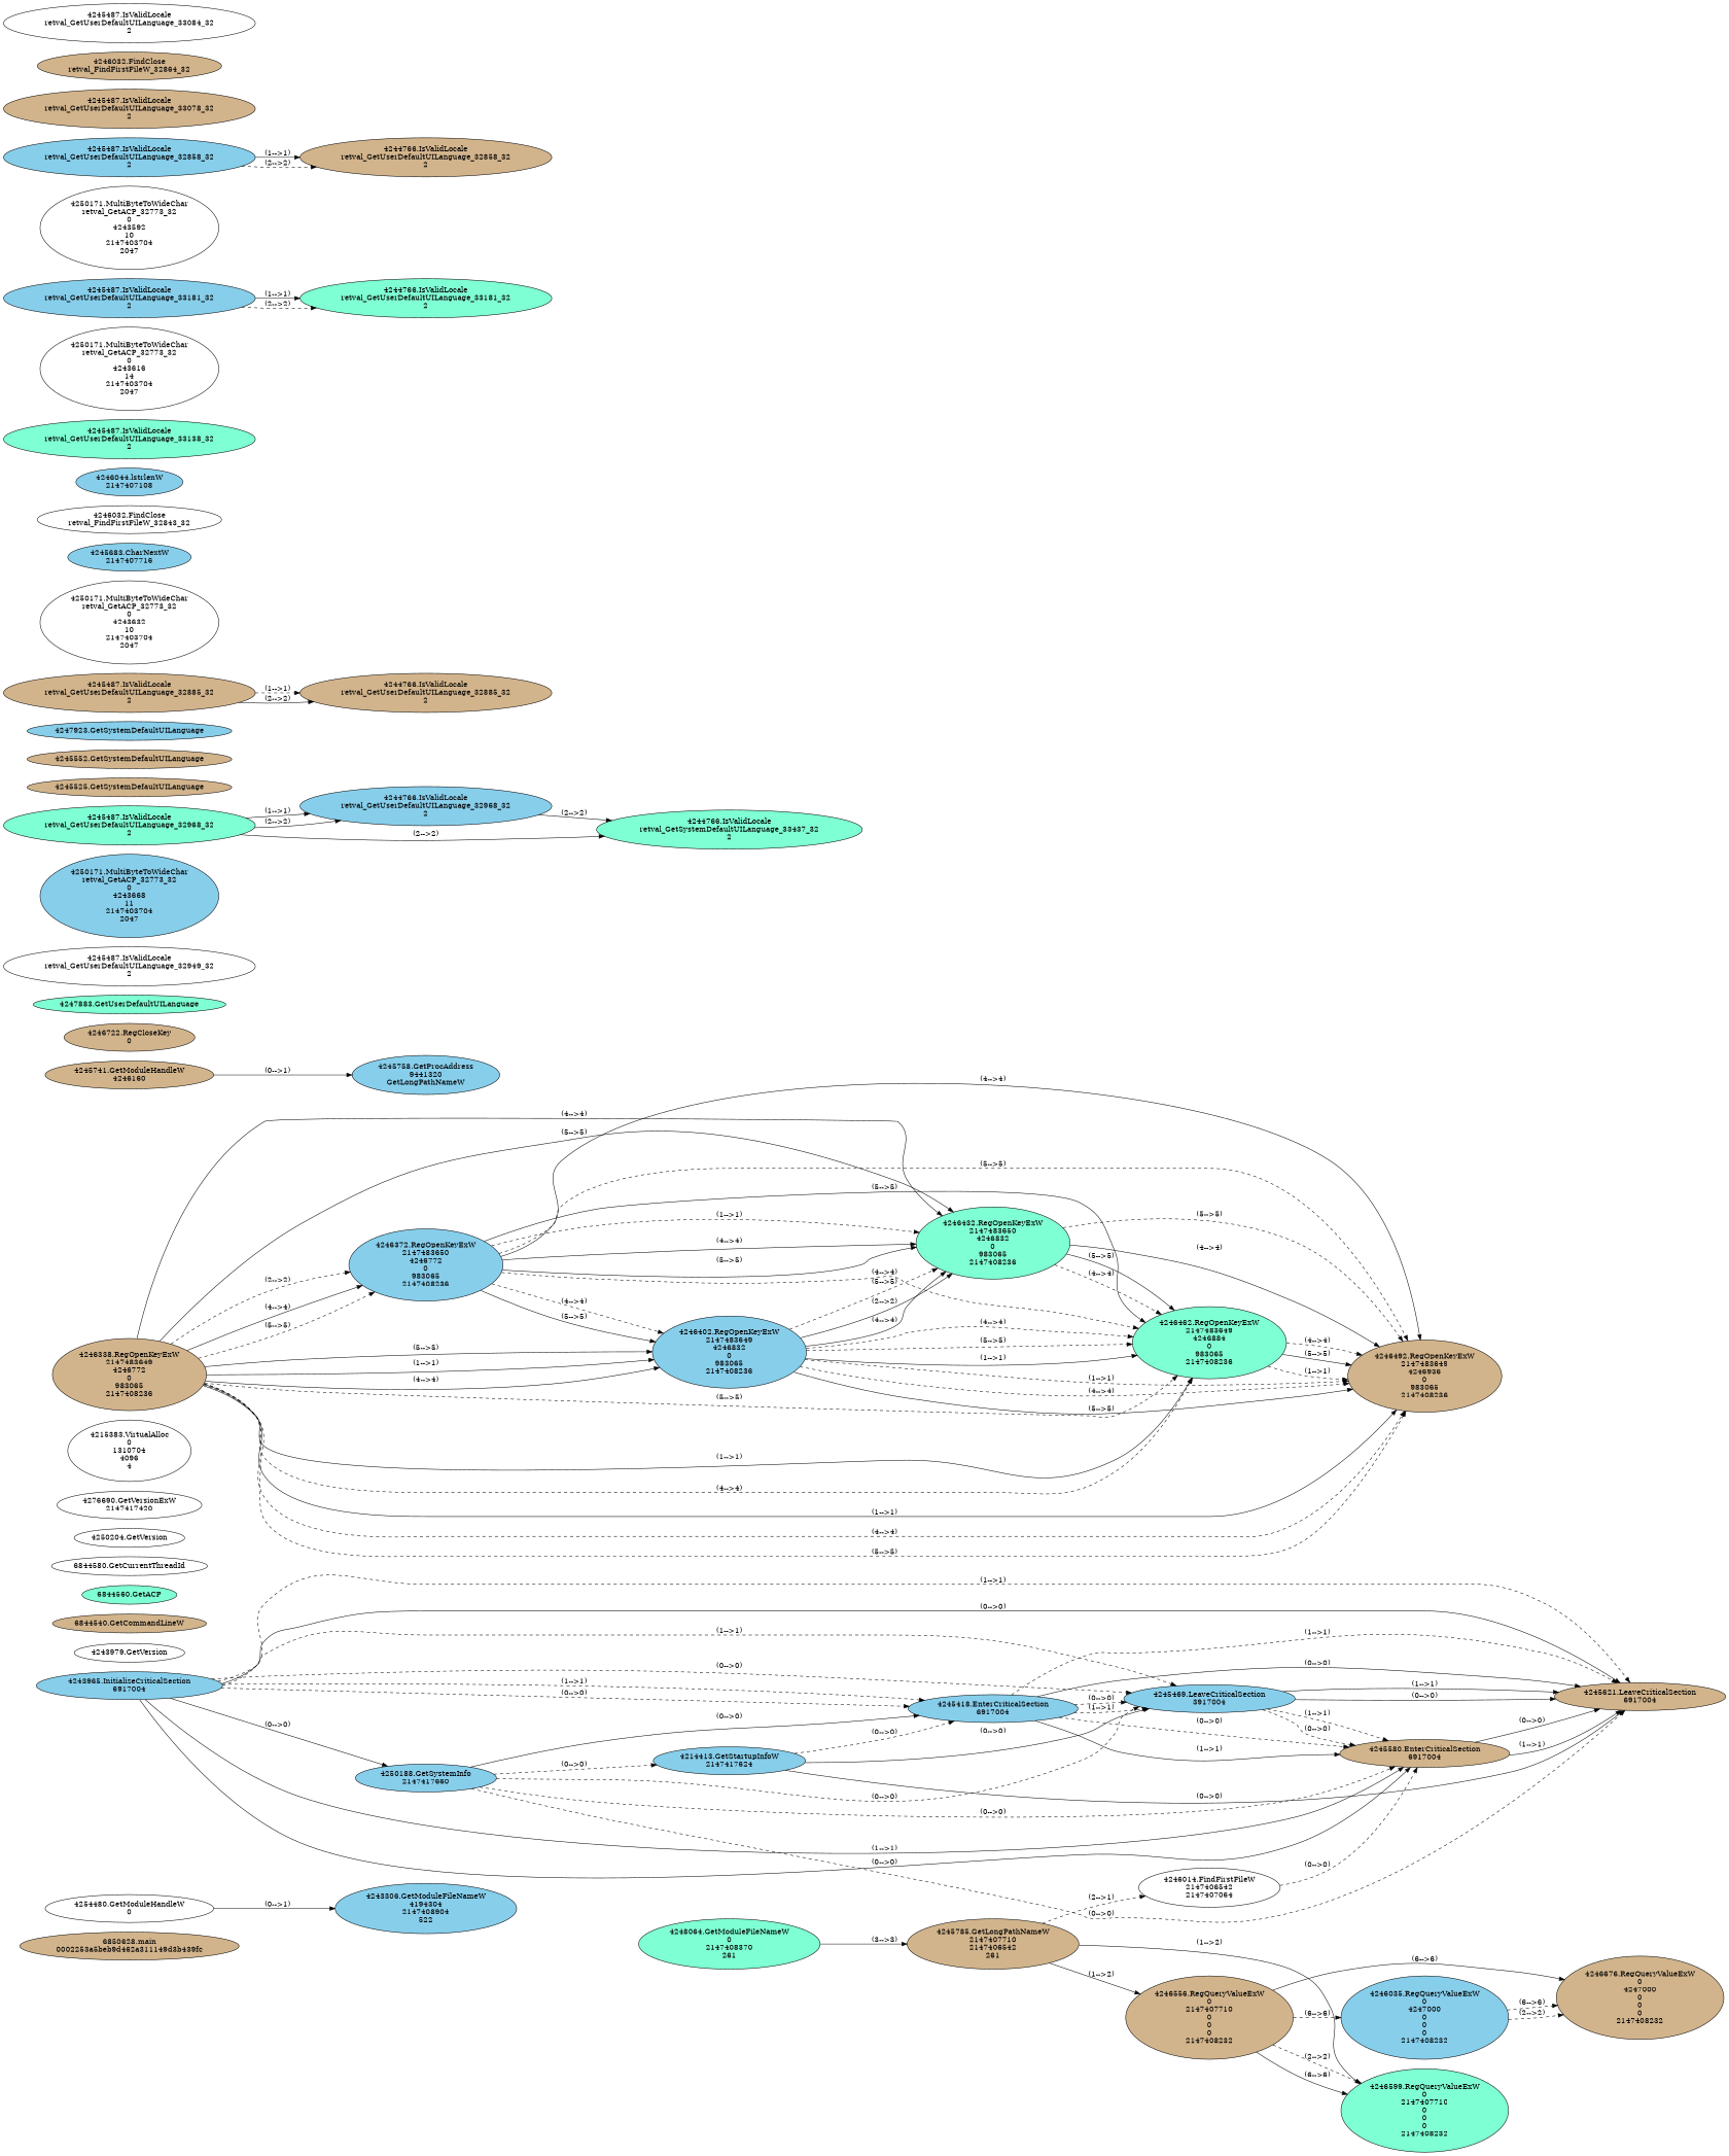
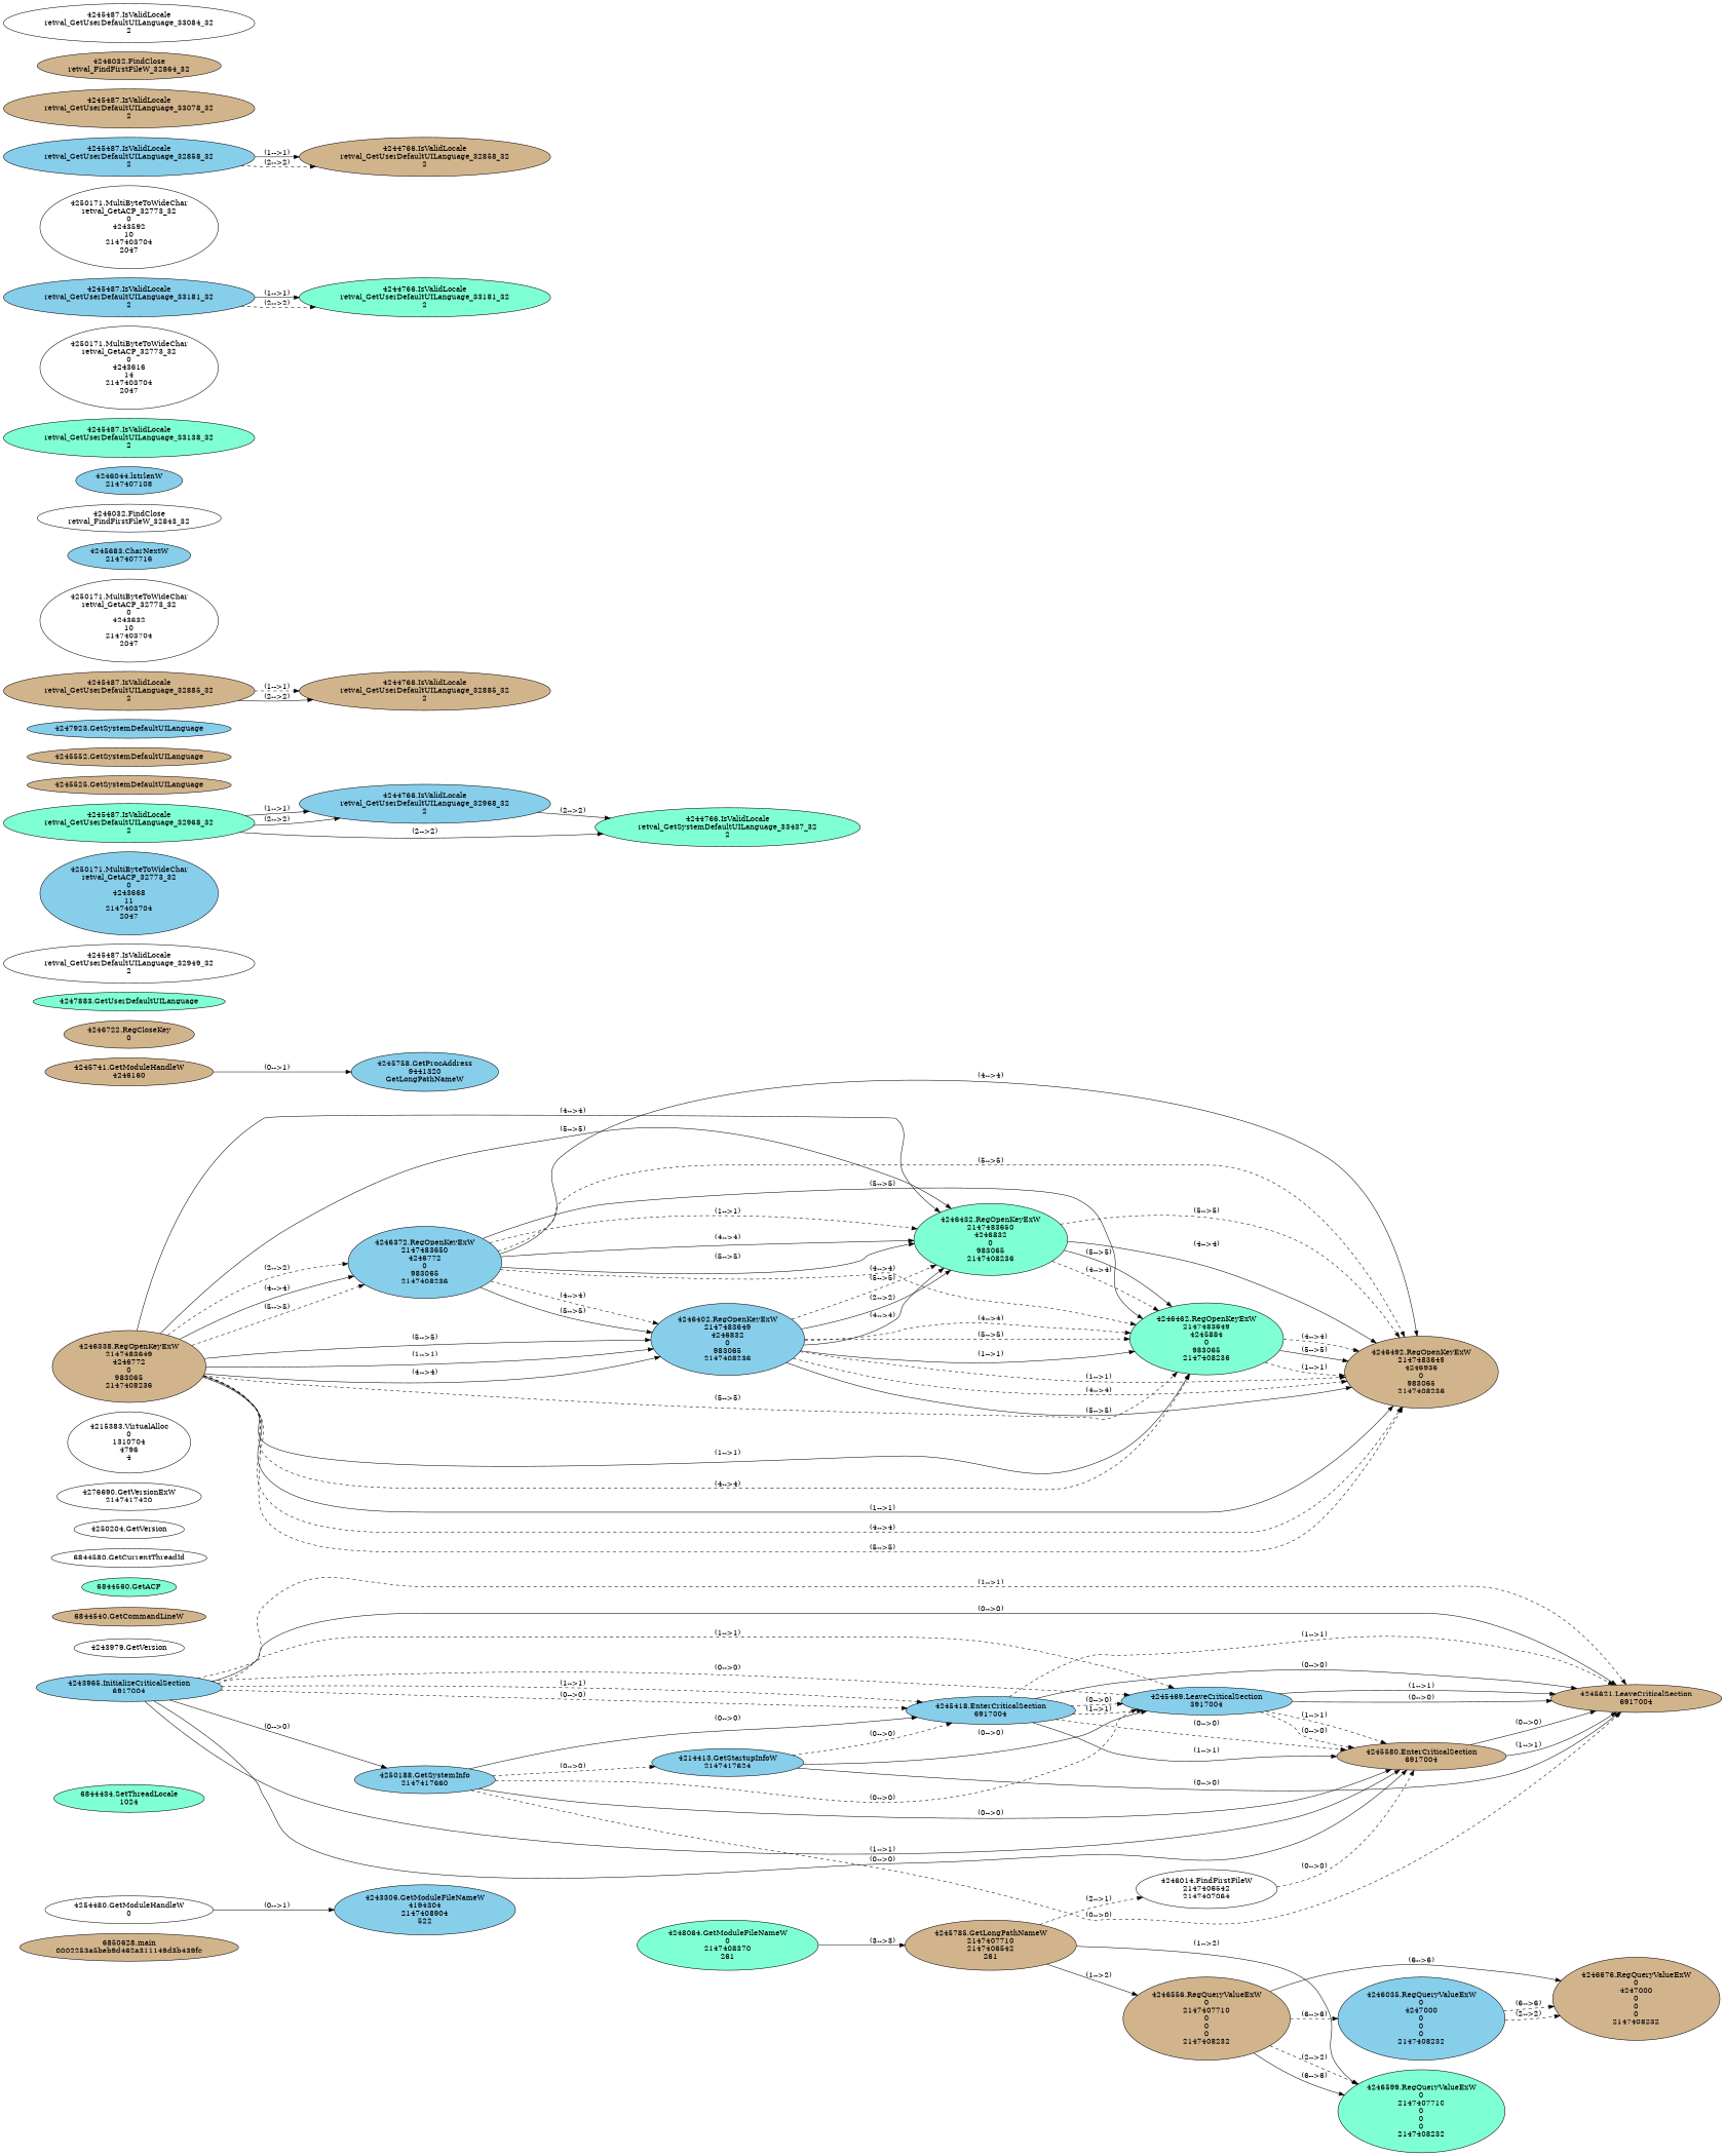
  digraph {
    rankdir=LR
    node [fillcolor=tan style=filled]
    edge [style=solid]
    n1 [label="6850628.main\n0002253a5beb9d462a311149d3b439fc"]
    n2 [fillcolor=white label="4254480.GetModuleHandleW\n0"]
    n3 [fillcolor=skyblue label="4243306.GetModuleFileNameW\n4194304\n2147408904\n522"]
+   n4 [fillcolor=aquamarine label="6844434.SetThreadLocale\n1024"]
    n5 [fillcolor=skyblue label="4243965.InitializeCriticalSection\n6917004"]
    n6 [fillcolor=skyblue label="4250188.GetSystemInfo\n2147417660"]
    n7 [fillcolor=skyblue label="4245418.EnterCriticalSection\n6917004"]
    n8 [fillcolor=skyblue label="4245469.LeaveCriticalSection\n3917004"]
    n9 [label="4245580.EnterCriticalSection\n6917004"]
    n10 [label="4245621.LeaveCriticalSection\n6917004"]
    n11 [fillcolor=skyblue label="4214413.GetStartupInfoW\n2147417624"]
    n12 [fillcolor=white label="4243979.GetVersion\n"]
    n13 [label="6844540.GetCommandLineW\n"]
    n14 [fillcolor=aquamarine label="6844560.GetACP\n"]
    n15 [fillcolor=white label="6844580.GetCurrentThreadId\n"]
    n16 [fillcolor=white label="4250204.GetVersion\n"]
    n17 [fillcolor=white label="4276690.GetVersionExW\n2147417420"]
    n18 [fillcolor=aquamarine label="4248064.GetModuleFileNameW\n0\n2147408370\n261"]
    n19 [label="4245785.GetLongPathNameW\n2147407710\n2147406542\n261"]
    n20 [label="4246556.RegQueryValueExW\n0\n2147407710\n0\n0\n0\n2147408232"]
    n21 [fillcolor=aquamarine label="4246599.RegQueryValueExW\n0\n2147407710\n0\n0\n0\n2147408232"]
    n22 [fillcolor=white label="4246014.FindFirstFileW\n2147406542\n2147407064"]
-   n23 [fillcolor=white label="4215383.VirtualAlloc\n0\n1310704\n4096\n4"]
+   n23 [fillcolor=white label="4215383.VirtualAlloc\n0\n1310704\n4796\n4"]
    n24 [label="4246338.RegOpenKeyExW\n2147483649\n4246772\n0\n983065\n2147408236"]
    n25 [fillcolor=skyblue label="4246372.RegOpenKeyExW\n2147483650\n4246772\n0\n983065\n2147408236"]
    n26 [fillcolor=skyblue label="4246402.RegOpenKeyExW\n2147483649\n4246832\n0\n983065\n2147408236"]
    n27 [fillcolor=aquamarine label="4246432.RegOpenKeyExW\n2147483650\n4246832\n0\n983065\n2147408236"]
-   n28 [fillcolor=aquamarine label="4246462.RegOpenKeyExW\n2147483649\n4246884\n0\n983065\n2147408236"]
+   n28 [fillcolor=aquamarine label="4246462.RegOpenKeyExW\n2147483649\n4245884\n0\n983065\n2147408236"]
    n29 [label="4246492.RegOpenKeyExW\n2147483649\n4246936\n0\n983065\n2147408236"]
    n30 [label="4245741.GetModuleHandleW\n4246160"]
    n31 [fillcolor=skyblue label="4245758.GetProcAddress\n9441320\nGetLongPathNameW"]
    n32 [fillcolor=skyblue label="4246035.RegQueryValueExW\n0\n4247000\n0\n0\n0\n2147408232"]
    n33 [label="4246676.RegQueryValueExW\n0\n4247000\n0\n0\n0\n2147408232"]
    n34 [label="4246722.RegCloseKey\n0"]
    n35 [fillcolor=aquamarine label="4247883.GetUserDefaultUILanguage\n"]
    n36 [fillcolor=white label="4245487.IsValidLocale\nretval_GetUserDefaultUILanguage_32949_32\n2"]
    n37 [fillcolor=skyblue label="4250171.MultiByteToWideChar\nretval_GetACP_32773_32\n0\n4243668\n11\n2147403704\n2047"]
    n38 [fillcolor=aquamarine label="4245487.IsValidLocale\nretval_GetUserDefaultUILanguage_32968_32\n2"]
    n39 [fillcolor=skyblue label="4244766.IsValidLocale\nretval_GetUserDefaultUILanguage_32968_32\n2"]
    n40 [fillcolor=aquamarine label="4244766.IsValidLocale\nretval_GetSystemDefaultUILanguage_33437_32\n2"]
    n41 [label="4245525.GetSystemDefaultUILanguage\n"]
    n42 [label="4245552.GetSystemDefaultUILanguage\n"]
    n43 [fillcolor=skyblue label="4247923.GetSystemDefaultUILanguage\n"]
    n44 [label="4245487.IsValidLocale\nretval_GetUserDefaultUILanguage_32885_32\n2"]
    n45 [label="4244766.IsValidLocale\nretval_GetUserDefaultUILanguage_32885_32\n2"]
    n46 [fillcolor=white label="4250171.MultiByteToWideChar\nretval_GetACP_32773_32\n0\n4243632\n10\n2147403704\n2047"]
    n47 [fillcolor=skyblue label="4245683.CharNextW\n2147407716"]
    n48 [fillcolor=white label="4246032.FindClose\nretval_FindFirstFileW_32843_32"]
    n49 [fillcolor=skyblue label="4246044.lstrlenW\n2147407108"]
    n50 [fillcolor=aquamarine label="4245487.IsValidLocale\nretval_GetUserDefaultUILanguage_33138_32\n2"]
    n51 [fillcolor=white label="4250171.MultiByteToWideChar\nretval_GetACP_32773_32\n0\n4243616\n14\n2147403704\n2047"]
    n52 [fillcolor=skyblue label="4245487.IsValidLocale\nretval_GetUserDefaultUILanguage_33181_32\n2"]
    n53 [fillcolor=aquamarine label="4244766.IsValidLocale\nretval_GetUserDefaultUILanguage_33181_32\n2"]
    n54 [fillcolor=white label="4250171.MultiByteToWideChar\nretval_GetACP_32773_32\n0\n4243592\n10\n2147403704\n2047"]
    n55 [fillcolor=skyblue label="4245487.IsValidLocale\nretval_GetUserDefaultUILanguage_32858_32\n2"]
    n56 [label="4244766.IsValidLocale\nretval_GetUserDefaultUILanguage_32858_32\n2"]
    n57 [label="4245487.IsValidLocale\nretval_GetUserDefaultUILanguage_33078_32\n2"]
    n58 [label="4246032.FindClose\nretval_FindFirstFileW_32864_32"]
    n59 [fillcolor=white label="4245487.IsValidLocale\nretval_GetUserDefaultUILanguage_33084_32\n2"]
    n2 -> n3 [label="(0-->1)"]
    n5 -> n6 [label="(0-->0)"]
    n5 -> n7 [label="(1-->1)" style=dashed]
    n5 -> n7 [label="(0-->0)" style=dashed]
    n5 -> n8 [label="(1-->1)" style=dashed]
    n5 -> n8 [label="(0-->0)" style=dashed]
    n5 -> n9 [label="(1-->1)"]
    n5 -> n9 [label="(0-->0)"]
    n5 -> n10 [label="(1-->1)" style=dashed]
    n5 -> n10 [label="(0-->0)"]
    n6 -> n7 [label="(0-->0)"]
    n6 -> n8 [label="(0-->0)" style=dashed]
-   n6 -> n9 [label="(0-->0)" style=dashed]
+   n6 -> n9 [label="(0-->0)"]
    n6 -> n10 [label="(0-->0)" style=dashed]
    n6 -> n11 [label="(0-->0)" style=dashed]
    n7 -> n8 [label="(1-->1)" style=dashed]
    n7 -> n8 [label="(0-->0)" style=dashed]
    n7 -> n9 [label="(1-->1)"]
    n7 -> n9 [label="(0-->0)" style=dashed]
    n7 -> n10 [label="(1-->1)" style=dashed]
    n7 -> n10 [label="(0-->0)"]
    n8 -> n9 [label="(1-->1)" style=dashed]
    n8 -> n9 [label="(0-->0)" style=dashed]
    n8 -> n10 [label="(1-->1)"]
    n8 -> n10 [label="(0-->0)"]
    n9 -> n10 [label="(1-->1)"]
    n9 -> n10 [label="(0-->0)"]
    n11 -> n7 [label="(0-->0)" style=dashed]
    n11 -> n8 [label="(0-->0)"]
    n11 -> n10 [label="(0-->0)"]
    n18 -> n19 [label="(3-->3)"]
    n19 -> n20 [label="(1-->2)"]
    n19 -> n21 [label="(1-->2)"]
    n19 -> n22 [label="(2-->1)" style=dashed]
    n20 -> n21 [label="(2-->2)" style=dashed]
    n20 -> n21 [label="(6-->6)"]
    n20 -> n32 [label="(6-->6)" style=dashed]
    n20 -> n33 [label="(6-->6)"]
    n22 -> n9 [label="(0-->0)" style=dashed]
    n24 -> n25 [label="(2-->2)" style=dashed]
    n24 -> n25 [label="(4-->4)"]
    n24 -> n25 [label="(5-->5)" style=dashed]
    n24 -> n26 [label="(1-->1)"]
    n24 -> n26 [label="(4-->4)"]
    n24 -> n26 [label="(5-->5)"]
    n24 -> n27 [label="(4-->4)"]
    n24 -> n27 [label="(5-->5)"]
    n24 -> n28 [label="(1-->1)"]
    n24 -> n28 [label="(4-->4)" style=dashed]
    n24 -> n28 [label="(5-->5)" style=dashed]
    n24 -> n29 [label="(1-->1)"]
    n24 -> n29 [label="(4-->4)" style=dashed]
    n24 -> n29 [label="(5-->5)" style=dashed]
    n25 -> n26 [label="(4-->4)" style=dashed]
    n25 -> n26 [label="(5-->5)"]
    n25 -> n27 [label="(1-->1)" style=dashed]
    n25 -> n27 [label="(4-->4)"]
    n25 -> n27 [label="(5-->5)"]
    n25 -> n28 [label="(4-->4)" style=dashed]
    n25 -> n28 [label="(5-->5)"]
    n25 -> n29 [label="(4-->4)"]
    n25 -> n29 [label="(5-->5)" style=dashed]
    n26 -> n27 [label="(2-->2)"]
    n26 -> n27 [label="(4-->4)"]
    n26 -> n27 [label="(5-->5)" style=dashed]
    n26 -> n28 [label="(1-->1)"]
    n26 -> n28 [label="(4-->4)" style=dashed]
    n26 -> n28 [label="(5-->5)" style=dashed]
    n26 -> n29 [label="(1-->1)" style=dashed]
    n26 -> n29 [label="(4-->4)" style=dashed]
    n26 -> n29 [label="(5-->5)"]
    n27 -> n28 [label="(4-->4)" style=dashed]
    n27 -> n28 [label="(5-->5)"]
    n27 -> n29 [label="(4-->4)"]
    n27 -> n29 [label="(5-->5)" style=dashed]
    n28 -> n29 [label="(1-->1)" style=dashed]
    n28 -> n29 [label="(4-->4)" style=dashed]
    n28 -> n29 [label="(5-->5)"]
    n30 -> n31 [label="(0-->1)"]
    n32 -> n33 [label="(2-->2)" style=dashed]
    n32 -> n33 [label="(6-->6)" style=dashed]
    n38 -> n39 [label="(1-->1)"]
    n38 -> n39 [label="(2-->2)"]
    n38 -> n40 [label="(2-->2)"]
    n39 -> n40 [label="(2-->2)"]
    n44 -> n45 [label="(1-->1)" style=dashed]
    n44 -> n45 [label="(2-->2)"]
    n52 -> n53 [label="(1-->1)"]
    n52 -> n53 [label="(2-->2)" style=dashed]
    n55 -> n56 [label="(1-->1)"]
    n55 -> n56 [label="(2-->2)" style=dashed]
  }
